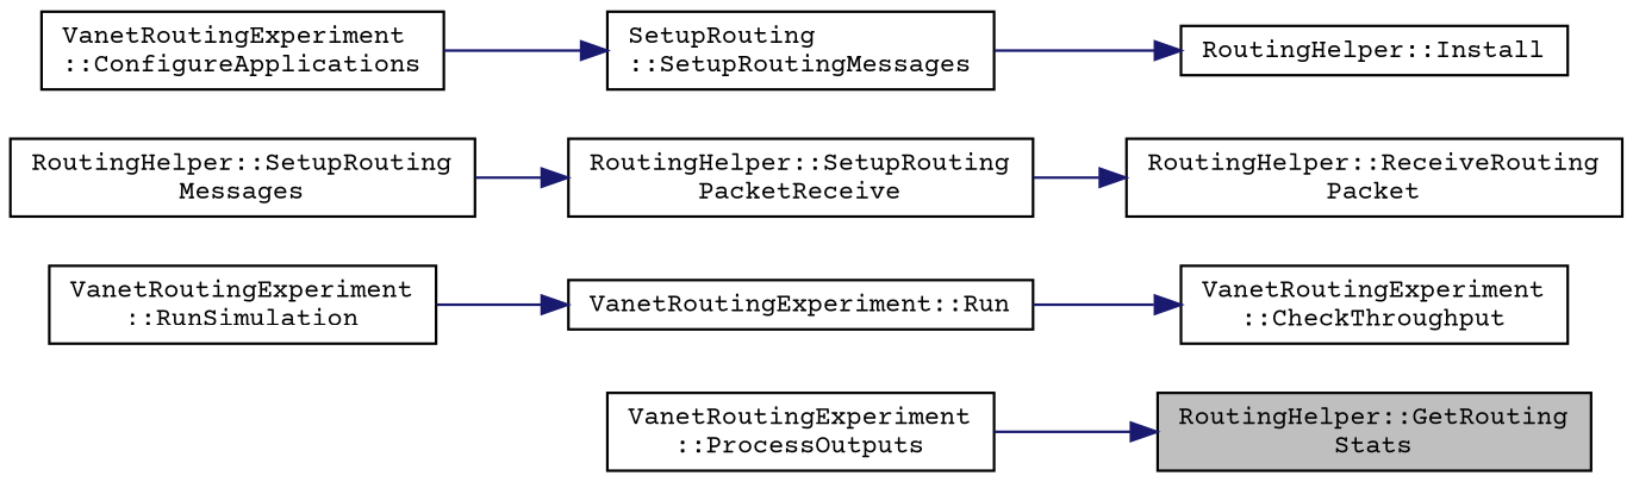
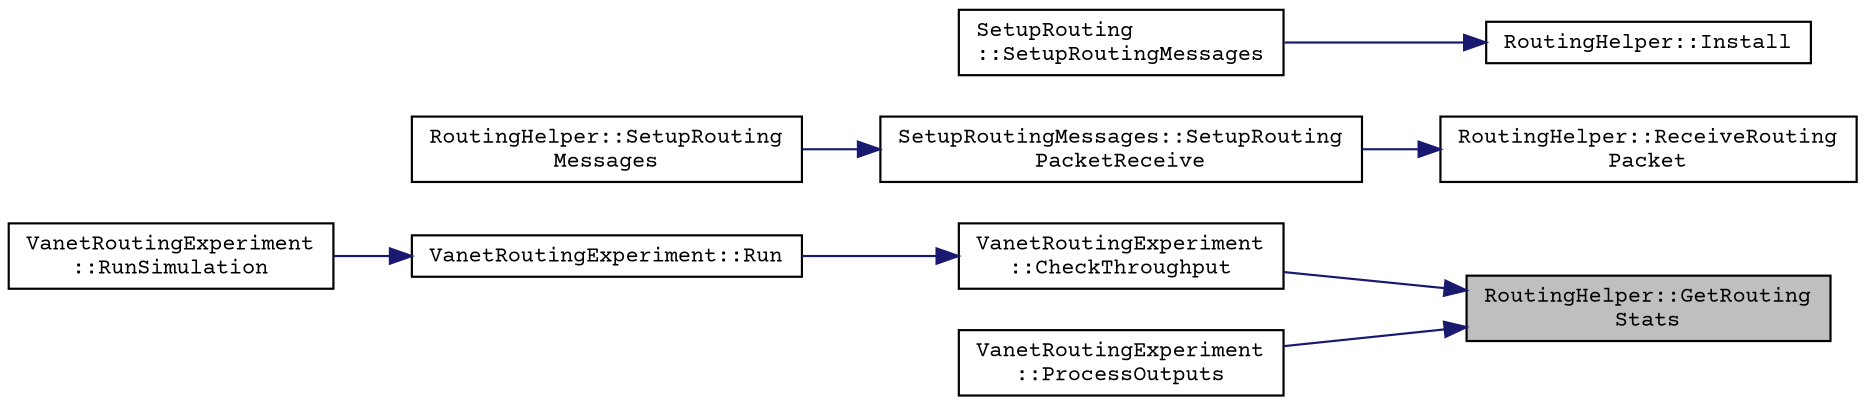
  digraph {
    fontname="Courier Prime"
    rankdir=RL
    node [color=black fillcolor=white fontname="Courier Prime" fontsize=10 shape=record style=filled]
    edge [color=midnightblue dir=back fontname="Courier Prime" fontsize=10 labelfontname=Helvetica labelfontsize=10 style=solid]
    n1 [fillcolor=grey75 fontcolor=black height=0.2 label="RoutingHelper::GetRouting\lStats" width=0.4]
    n2 [height=0.2 label="VanetRoutingExperiment\l::CheckThroughput" width=0.4]
    n3 [height=0.2 label="VanetRoutingExperiment\l::ProcessOutputs" width=0.4]
    n4 [height=0.2 label="VanetRoutingExperiment::Run" width=0.4]
    n5 [height=0.2 label="RoutingHelper::ReceiveRouting\lPacket" width=0.4]
-   n6 [height=0.2 label="RoutingHelper::SetupRouting\lPacketReceive" width=0.4]
+   n6 [height=0.2 label="SetupRoutingMessages::SetupRouting\lPacketReceive" width=0.4]
    n7 [height=0.2 label="VanetRoutingExperiment\l::RunSimulation" width=0.4]
    n8 [height=0.2 label="RoutingHelper::SetupRouting\lMessages" width=0.4]
    n9 [height=0.2 label="RoutingHelper::Install" width=0.4]
    n10 [height=0.2 label="SetupRouting\l::SetupRoutingMessages" width=0.4]
-   n11 [height=0.2 label="VanetRoutingExperiment\l::ConfigureApplications" width=0.4]
+   n1 -> n2
    n1 -> n3
    n2 -> n4
    n4 -> n7
    n5 -> n6
    n6 -> n8
    n9 -> n10
-   n10 -> n11
  }
